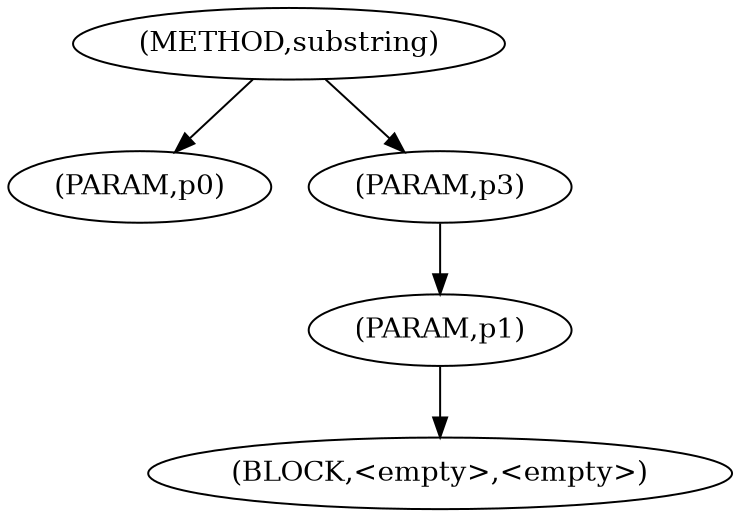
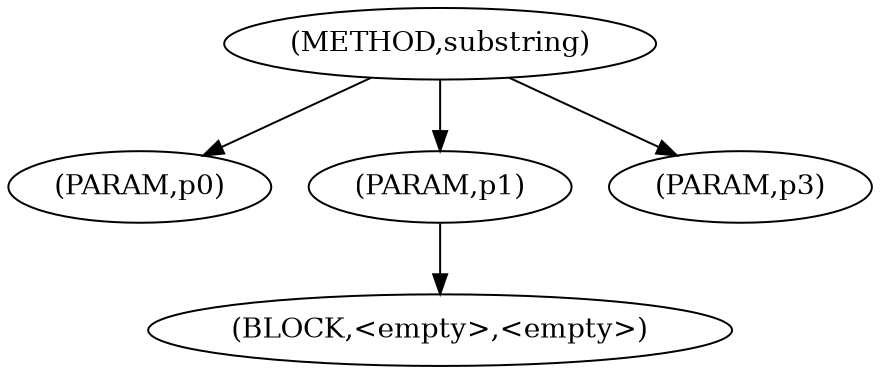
  digraph {
    n1 [label=<(METHOD,substring)>]
    n2 [label=<(PARAM,p0)>]
    n3 [label=<(PARAM,p1)>]
    n4 [label=<(PARAM,p3)>]
    n5 [label=<(BLOCK,&lt;empty&gt;,&lt;empty&gt;)>]
    n1 -> n2
-   n4 -> n3
+   n1 -> n3
    n1 -> n4
    n3 -> n5
  }
